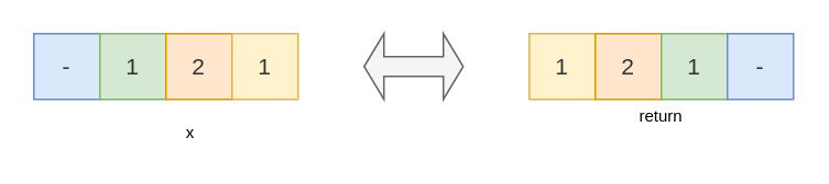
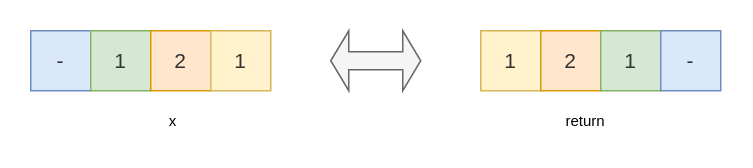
  <mxCell id="0" />
  <mxCell id="1" parent="0" />
  <mxCell id="2" value="-" style="text;html=1;align=center;verticalAlign=middle;whiteSpace=wrap;rounded=0;fillColor=#dae8fc;strokeColor=#6c8ebf;fontSize=14;fontColor=#333333;" parent="1" vertex="1"><mxGeometry x="20" y="20" width="40" height="40" as="geometry" /></mxCell>
  <mxCell id="3" value="1" style="text;html=1;align=center;verticalAlign=middle;whiteSpace=wrap;rounded=0;fillColor=#d5e8d4;strokeColor=#82b366;fontSize=14;fontColor=#333333;" parent="1" vertex="1"><mxGeometry x="60" y="20" width="40" height="40" as="geometry" /></mxCell>
  <mxCell id="4" value="2" style="text;html=1;align=center;verticalAlign=middle;whiteSpace=wrap;rounded=0;fillColor=#ffe6cc;strokeColor=#d79b00;fontSize=14;fontColor=#333333;" parent="1" vertex="1"><mxGeometry x="100" y="20" width="40" height="40" as="geometry" /></mxCell>
  <mxCell id="5" value="1" style="text;html=1;align=center;verticalAlign=middle;whiteSpace=wrap;rounded=0;fillColor=#fff2cc;strokeColor=#d6b656;fontSize=14;fontColor=#333333;" parent="1" vertex="1"><mxGeometry x="140" y="20" width="40" height="40" as="geometry" /></mxCell>
  <mxCell id="6" value="1" style="text;html=1;align=center;verticalAlign=middle;whiteSpace=wrap;rounded=0;fillColor=#fff2cc;strokeColor=#d6b656;fontSize=14;fontColor=#333333;" parent="1" vertex="1"><mxGeometry x="320" y="20" width="40" height="40" as="geometry" /></mxCell>
  <mxCell id="7" value="2" style="text;html=1;align=center;verticalAlign=middle;whiteSpace=wrap;rounded=0;fillColor=#ffe6cc;strokeColor=#d79b00;fontSize=14;fontColor=#333333;" parent="1" vertex="1"><mxGeometry x="360" y="20" width="40" height="40" as="geometry" /></mxCell>
  <mxCell id="8" value="1" style="text;html=1;align=center;verticalAlign=middle;whiteSpace=wrap;rounded=0;fillColor=#d5e8d4;strokeColor=#82b366;fontSize=14;fontColor=#333333;" parent="1" vertex="1"><mxGeometry x="400" y="20" width="40" height="40" as="geometry" /></mxCell>
  <mxCell id="9" value="-" style="text;html=1;align=center;verticalAlign=middle;whiteSpace=wrap;rounded=0;fillColor=#dae8fc;strokeColor=#6c8ebf;fontSize=14;fontColor=#333333;" parent="1" vertex="1"><mxGeometry x="440" y="20" width="40" height="40" as="geometry" /></mxCell>
  <mxCell id="10" value="" style="shape=doubleArrow;whiteSpace=wrap;html=1;fillColor=#f5f5f5;fontColor=#333333;strokeColor=#666666;" parent="1" vertex="1"><mxGeometry x="220" y="20" width="60" height="40" as="geometry" /></mxCell>
  <mxCell id="11" value="x" style="text;html=1;align=center;verticalAlign=middle;whiteSpace=wrap;rounded=0;fontSize=10;" parent="1" vertex="1"><mxGeometry x="35" y="70" width="160" height="20" as="geometry" /></mxCell>
- <mxCell id="12" value="return" style="text;html=1;align=center;verticalAlign=middle;whiteSpace=wrap;rounded=0;fontSize=10;" parent="1" vertex="1"><mxGeometry x="320" y="60" width="160" height="20" as="geometry" /></mxCell>
+ <mxCell id="12" value="return" style="text;html=1;align=center;verticalAlign=middle;whiteSpace=wrap;rounded=0;fontSize=10;" parent="1" vertex="1"><mxGeometry x="310" y="70" width="160" height="20" as="geometry" /></mxCell>
